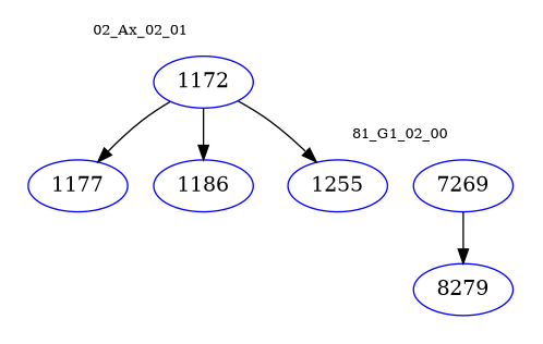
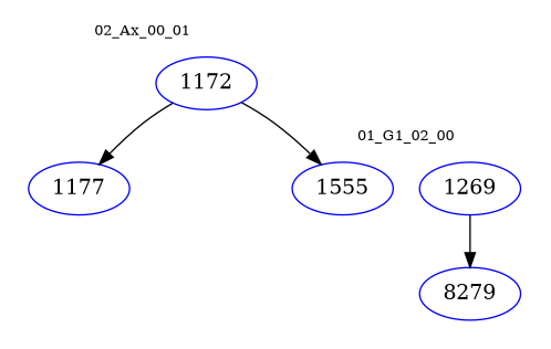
  digraph {
    node [color=blue]
    edge [color=black]
    n1 [label=1172]
    n2 [label=1177]
-   n3 [label=1186]
-   n4 [label=7269]
-   n5 [label=1255]
+   n4 [label=1269]
+   n5 [label=1555]
    n6 [label=8279]
    subgraph cluster_1 {
      color=white
      fontsize=10
-     label="02_Ax_02_01"
+     label="02_Ax_00_01"
      n1
      n2
-     n3
    }
    subgraph cluster_2 {
      color=white
      fontsize=10
-     label="81_G1_02_00"
+     label="01_G1_02_00"
      n4
      n5
      n6
    }
    n1 -> n2
-   n1 -> n3
    n1 -> n5
    n4 -> n6
  }
